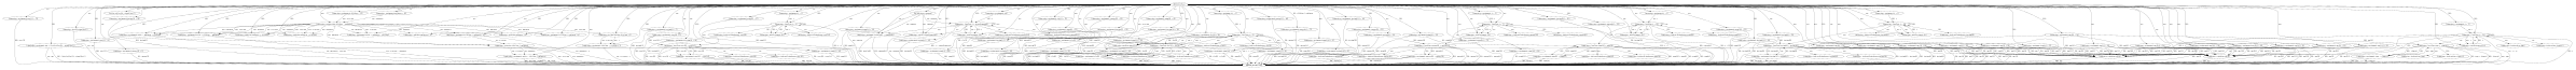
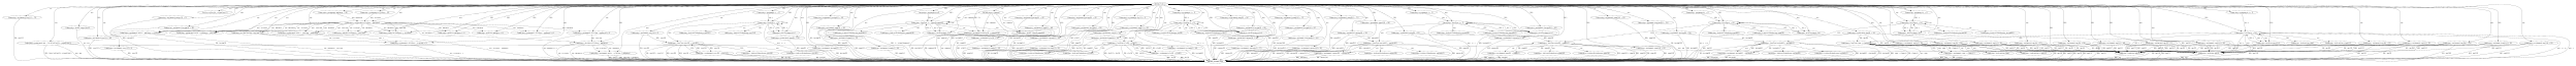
  digraph {
    fontname="JetBrains Mono"
    node [fontname="JetBrains Mono"]
    edge [fontname="JetBrains Mono"]
    n1 [label="(METHOD,fzfkrx)"]
    n2 [label="(RETURN,char* cepocyd)"]
    n3 [label="(<operator>.assignment,nxvr[0] = 5)"]
    n4 [label="(<operator>.assignment,nxvr[1] = 73)"]
    n5 [label="(<operator>.assignment,zly[0] = 96)"]
    n6 [label="(<operator>.assignment,agv = (int*)calloc(14, sizeof(int)))"]
    n7 [label="(calloc,calloc(44, sizeof(int)))"]
    n8 [label="(<operator>.sizeOf,sizeof(int))"]
+   n9 [label="(<operator>.assignment,nxvr[2] = 40)"]
    n10 [label="(<operator>.assignment,bnrjqq[0] = 70)"]
    n11 [label="(<operator>.assignment,agv[0] = 44)"]
    n12 [label="(<operator>.assignment,xlfyltoo = 25)"]
    n13 [label="(<operator>.assignment,umzvex[0] = 34)"]
    n14 [label="(<operator>.assignment,nxvr[3] = 6)"]
    n15 [label="(<operator>.assignment,umzvex[1] = 3)"]
    n16 [label="(<operator>.assignment,pgfimcua = 40)"]
    n17 [label="(<operator>.assignment,bnrjqq[1] = 38)"]
    n18 [label="(<operator>.assignment,ezpw[0] = 19)"]
    n19 [label="(<operator>.assignment,i = 1)"]
    n20 [label="(<operator>.lessThan,i < 4)"]
    n21 [label="(<operator>.postIncrement,i++)"]
    n22 [label="(<operator>.assignment,ezpw[1] = 41)"]
    n23 [label="(<operator>.assignment,bnrjqq[2] = 7)"]
    n24 [label="(<operator>.assignment,bnrjqq[3] = 40)"]
    n25 [label="(<operator>.assignment,ezpw[2] = 45)"]
    n26 [label="(<operator>.assignment,ezpw[3] = 37)"]
    n27 [label="(<operator>.assignment,agv[1] = 29)"]
    n28 [label="(<operator>.assignment,ezpw[4] = 36)"]
    n29 [label="(<operator>.assignment,entic = xlfyltoo - pgfimcua)"]
    n30 [label="(<operator>.subtraction,xlfyltoo - pgfimcua)"]
    n31 [label="(<operator>.assignment,i=0)"]
    n32 [label="(<operator>.lessThan,i < sizeof(cepocyd))"]
    n33 [label="(<operator>.sizeOf,sizeof(cepocyd))"]
    n34 [label="(<operator>.postIncrement,i++)"]
    n35 [label="(<operator>.assignment,ehajlw[i] = cepocyd[i])"]
    n36 [label="(<operator>.assignment,bnrjqq[4] = 49)"]
    n37 [label="(<operator>.assignment,ezpw[5] = 68)"]
    n38 [label="(<operator>.assignment,entic = pgfimcua + xlfyltoo)"]
    n39 [label="(<operator>.addition,pgfimcua + xlfyltoo)"]
    n40 [label="(<operator>.assignment,zly[1] = 75)"]
    n41 [label="(<operator>.assignment,ezpw[6] = 23)"]
    n42 [label="(<operator>.assignment,bnrjqq[5] = 49)"]
    n43 [label="(<operator>.assignment,entic = pgfimcua + xlfyltoo)"]
    n44 [label="(<operator>.addition,pgfimcua + xlfyltoo)"]
    n45 [label="(<operator>.assignment,bnrjqq[6] = 10)"]
    n46 [label="(<operator>.assignment,xlfyltoo = xlfyltoo * 2)"]
    n47 [label="(<operator>.multiplication,xlfyltoo * 2)"]
    n48 [label="(<operator>.assignment,xlfyltoo = pgfimcua + 6)"]
    n49 [label="(<operator>.addition,pgfimcua + 6)"]
    n50 [label="(<operator>.assignment,umzvex[2] = 35)"]
    n51 [label="(<operator>.assignment,bnrjqq[7] = 53)"]
    n52 [label="(<operator>.assignment,zly[2] = 4)"]
    n53 [label="(<operator>.assignment,agv[2] = 38)"]
    n54 [label="(<operator>.assignment,ezpw[7] = 53)"]
    n55 [label="(<operator>.assignment,xlfyltoo = pgfimcua + 6)"]
    n56 [label="(<operator>.addition,pgfimcua + 6)"]
    n57 [label="(<operator>.assignment,ezpw[8] = 49)"]
    n58 [label="(<operator>.assignment,entic = xlfyltoo / pgfimcua)"]
    n59 [label="(<operator>.division,xlfyltoo / pgfimcua)"]
    n60 [label="(<operator>.assignment,bnrjqq[8] = 10)"]
    n61 [label="(<operator>.assignment,ezpw[9] = 54)"]
    n62 [label="(<operator>.assignment,i = 1)"]
    n63 [label="(<operator>.lessThan,i < 3)"]
    n64 [label="(<operator>.postIncrement,i++)"]
    n65 [label="(<operator>.assignment,bnrjqq[9] = 45)"]
    n66 [label="(<operator>.assignment,umzvex[3] = 60)"]
    n67 [label="(<operator>.assignment,umzvex[4] = 77)"]
    n68 [label="(<operator>.assignment,ezpw[10] = 47)"]
    n69 [label="(<operator>.assignment,bnrjqq[10] = 67)"]
    n70 [label="(<operator>.assignment,bnrjqq[11] = 64)"]
    n71 [label="(<operator>.assignment,umzvex[5] = 22)"]
    n72 [label="(<operator>.assignment,ezpw[11] = 71)"]
    n73 [label="(<operator>.assignment,ezpw[12] = 90)"]
    n74 [label="(<operator>.assignment,bnrjqq[12] = 82)"]
    n75 [label="(<operator>.assignment,agv[3] = 68)"]
    n76 [label="(<operator>.assignment,umzvex[6] = 55)"]
    n77 [label="(<operator>.assignment,agv[4] = 37)"]
    n78 [label="(<operator>.assignment,ezpw[13] = 32)"]
    n79 [label="(<operator>.assignment,i = 1)"]
    n80 [label="(<operator>.lessThan,i < 7)"]
    n81 [label="(<operator>.postIncrement,i++)"]
    n82 [label="(<operator>.assignment,ezpw[14] = 15)"]
    n83 [label="(<operator>.assignment,agv[5] = 55)"]
    n84 [label="(<operator>.assignment,i = 1)"]
    n85 [label="(<operator>.lessThan,i < 15)"]
    n86 [label="(<operator>.postIncrement,i++)"]
    n87 [label="(<operator>.assignment,bnrjqq[13] = 54)"]
    n88 [label="(<operator>.assignment,agv[6] = 10)"]
    n89 [label="(<operator>.assignment,agv[7] = 1)"]
    n90 [label="(<operator>.assignment,i = 1)"]
    n91 [label="(<operator>.lessThan,i < 14)"]
    n92 [label="(<operator>.postIncrement,i++)"]
    n93 [label="(<operator>.assignment,agv[8] = 15)"]
    n94 [label="(<operator>.assignment,agv[9] = 35)"]
    n95 [label="(<operator>.assignment,agv[10] = 36)"]
    n96 [label="(<operator>.assignment,agv[11] = 10)"]
    n97 [label="(<operator>.assignment,agv[12] = 53)"]
    n98 [label="(<operator>.assignment,agv[13] = 50)"]
    n99 [label="(<operator>.assignment,i = 1)"]
    n100 [label="(<operator>.lessThan,i < 14)"]
    n101 [label="(<operator>.postIncrement,i++)"]
    n102 [label="(<operator>.addition,agv+i)"]
    n103 [label="(<operator>.addition,agv+i)"]
    n104 [label="(METHOD_RETURN,void)"]
    n105 [label="(<operator>.lessThan,nxvr[0] < nxvr[i])"]
    n106 [label="(<operator>.lessThan,zly[0] < zly[i])"]
    n107 [label="(<operator>.lessThan,bnrjqq[0] < bnrjqq[i])"]
    n108 [label="(<operator>.lessThan,*agv < *(agv+i))"]
    n109 [label="(<operator>.lessThan,umzvex[0] < umzvex[i])"]
    n110 [label="(<operator>.lessThan,ezpw[0] < ezpw[i])"]
    n111 [label="(<operator>.indirectIndexAccess,nxvr[0])"]
    n112 [label="(<operator>.indirectIndexAccess,nxvr[i])"]
    n113 [label="(<operator>.indirectIndexAccess,ehajlw[i])"]
    n114 [label="(<operator>.indirectIndexAccess,cepocyd[i])"]
    n115 [label="(<operator>.indirectIndexAccess,zly[0])"]
    n116 [label="(<operator>.indirectIndexAccess,zly[i])"]
    n117 [label="(<operator>.indirectIndexAccess,umzvex[0])"]
    n118 [label="(<operator>.indirectIndexAccess,umzvex[i])"]
    n119 [label="(<operator>.indirectIndexAccess,ezpw[0])"]
    n120 [label="(<operator>.indirectIndexAccess,ezpw[i])"]
    n121 [label="(<operator>.indirectIndexAccess,bnrjqq[0])"]
    n122 [label="(<operator>.indirectIndexAccess,bnrjqq[i])"]
    n123 [label="(<operator>.indirection,*agv)"]
    n124 [label="(<operator>.indirection,*(agv+i))"]
    n125 [label="(<operator>.assignment,nxvr[0] = nxvr[i])"]
    n126 [label="(<operator>.indirectIndexAccess,nxvr[0])"]
    n127 [label="(<operator>.indirectIndexAccess,nxvr[i])"]
    n128 [label="(<operator>.assignment,zly[0] = zly[i])"]
    n129 [label="(<operator>.indirectIndexAccess,zly[0])"]
    n130 [label="(<operator>.indirectIndexAccess,zly[i])"]
    n131 [label="(<operator>.assignment,bnrjqq[0] = bnrjqq[i])"]
    n132 [label="(<operator>.indirectIndexAccess,bnrjqq[0])"]
    n133 [label="(<operator>.indirectIndexAccess,bnrjqq[i])"]
    n134 [label="(<operator>.assignment,*agv = *(agv+i))"]
    n135 [label="(<operator>.indirection,*agv)"]
    n136 [label="(<operator>.indirection,*(agv+i))"]
    n137 [label="(<operator>.assignment,umzvex[0] = umzvex[i])"]
    n138 [label="(<operator>.indirectIndexAccess,umzvex[0])"]
    n139 [label="(<operator>.indirectIndexAccess,umzvex[i])"]
    n140 [label="(<operator>.assignment,ezpw[0] = ezpw[i])"]
    n141 [label="(<operator>.indirectIndexAccess,ezpw[0])"]
    n142 [label="(<operator>.indirectIndexAccess,ezpw[i])"]
    n1 -> n2 [label="DDG: "]
    n1 -> n3 [label="DDG: "]
    n1 -> n4 [label="DDG: "]
    n1 -> n5 [label="DDG: "]
    n1 -> n6 [label="DDG: "]
    n1 -> n7 [label="DDG: "]
    n1 -> n8 [label="DDG: "]
+   n1 -> n9 [label="DDG: "]
    n1 -> n10 [label="DDG: "]
    n1 -> n11 [label="DDG: "]
    n1 -> n12 [label="DDG: "]
    n1 -> n13 [label="DDG: "]
    n1 -> n14 [label="DDG: "]
    n1 -> n15 [label="DDG: "]
    n1 -> n16 [label="DDG: "]
    n1 -> n17 [label="DDG: "]
    n1 -> n18 [label="CDG: "]
    n1 -> n19 [label="DDG: "]
    n1 -> n20 [label="DDG: "]
    n1 -> n21 [label="DDG: "]
-   n63 -> n22 [label="DDG: "]
+   n1 -> n22 [label="DDG: "]
    n1 -> n23 [label="DDG: "]
    n1 -> n24 [label="DDG: "]
    n1 -> n25 [label="DDG: "]
    n1 -> n26 [label="DDG: "]
    n1 -> n27 [label="DDG: "]
    n1 -> n28 [label="DDG: "]
    n1 -> n29 [label="DDG: "]
    n1 -> n30 [label="DDG: "]
    n1 -> n31 [label="DDG: "]
    n1 -> n32 [label="DDG: "]
    n1 -> n33 [label="DDG: "]
    n1 -> n34 [label="DDG: "]
    n1 -> n35 [label="DDG: 14"]
    n1 -> n36 [label="DDG: "]
    n1 -> n37 [label="DDG: "]
    n1 -> n38 [label="DDG: "]
    n1 -> n39 [label="DDG: "]
    n1 -> n40 [label="DDG: "]
    n1 -> n41 [label="DDG: "]
    n1 -> n42 [label="DDG: "]
    n1 -> n43 [label="DDG: "]
    n1 -> n44 [label="DDG: "]
    n1 -> n45 [label="DDG: "]
    n1 -> n46 [label="DDG: "]
    n1 -> n47 [label="DDG: "]
    n1 -> n48 [label="DDG: "]
    n1 -> n49 [label="DDG: "]
    n1 -> n50 [label="DDG: "]
    n1 -> n51 [label="DDG: "]
    n1 -> n52 [label="DDG: "]
    n1 -> n53 [label="DDG: "]
-   n1 -> n54 [label="DDG: xlfyltoo"]
+   n1 -> n54 [label="DDG: "]
    n1 -> n55 [label="DDG: "]
    n1 -> n56 [label="DDG: "]
    n1 -> n57 [label="DDG: "]
    n1 -> n58 [label="DDG: "]
    n1 -> n59 [label="DDG: "]
    n1 -> n60 [label="DDG: "]
    n1 -> n61 [label="DDG: "]
    n1 -> n62 [label="DDG: "]
    n1 -> n63 [label="DDG: "]
    n1 -> n64 [label="DDG: "]
    n1 -> n65 [label="DDG: "]
    n1 -> n66 [label="DDG: "]
-   n1 -> n67 [label="DDG: xlfyltoo / pgfimcua"]
+   n1 -> n67 [label="DDG: "]
    n1 -> n68 [label="DDG: "]
    n1 -> n69 [label="DDG: "]
    n1 -> n70 [label="DDG: "]
    n1 -> n71 [label="DDG: "]
    n1 -> n72 [label="DDG: "]
    n1 -> n73 [label="DDG: "]
    n1 -> n74 [label="DDG: "]
    n1 -> n75 [label="DDG: "]
    n1 -> n76 [label="DDG: "]
    n1 -> n77 [label="DDG: "]
    n1 -> n78 [label="DDG: "]
    n1 -> n79 [label="DDG: "]
    n1 -> n80 [label="DDG: "]
    n1 -> n81 [label="DDG: "]
-   n63 -> n82 [label="DDG: "]
+   n1 -> n82 [label="DDG: "]
    n1 -> n83 [label="DDG: "]
    n1 -> n84 [label="DDG: "]
    n1 -> n85 [label="DDG: "]
    n1 -> n86 [label="DDG: "]
    n1 -> n87 [label="DDG: "]
    n1 -> n88 [label="DDG: "]
    n1 -> n89 [label="DDG: "]
    n1 -> n90 [label="DDG: "]
    n1 -> n91 [label="DDG: "]
    n1 -> n92 [label="DDG: "]
    n1 -> n93 [label="DDG: "]
    n1 -> n94 [label="DDG: "]
    n1 -> n95 [label="DDG: "]
    n1 -> n96 [label="DDG: "]
    n1 -> n97 [label="DDG: "]
    n1 -> n98 [label="DDG: "]
    n1 -> n99 [label="DDG: "]
    n1 -> n100 [label="DDG: "]
    n1 -> n101 [label="DDG: "]
    n1 -> n102 [label="DDG: "]
    n1 -> n103 [label="DDG: "]
    n2 -> n32 [label="DDG: cepocyd"]
    n2 -> n33 [label="DDG: cepocyd"]
    n2 -> n35 [label="DDG: cepocyd"]
    n2 -> n104 [label="DDG: cepocyd"]
    n3 -> n104 [label="DDG: nxvr[0]"]
    n3 -> n105 [label="DDG: nxvr[0]"]
    n4 -> n104 [label="DDG: nxvr[1]"]
    n5 -> n104 [label="DDG: zly[0]"]
    n5 -> n106 [label="DDG: zly[0]"]
    n6 -> n102 [label="DDG: agv"]
    n6 -> n104 [label="DDG: (int*)calloc(14, sizeof(int))"]
    n6 -> n104 [label="DDG: agv"]
    n8 -> n104 [label="DDG: int"]
+   n9 -> n104 [label="DDG: nxvr[2]"]
    n10 -> n104 [label="DDG: bnrjqq[0]"]
    n10 -> n107 [label="DDG: bnrjqq[0]"]
    n11 -> n102 [label="DDG: agv[0]"]
    n11 -> n103 [label="DDG: agv[0]"]
    n11 -> n104 [label="DDG: agv[0]"]
    n11 -> n108 [label="DDG: agv[0]"]
    n12 -> n30 [label="DDG: xlfyltoo"]
    n13 -> n104 [label="DDG: umzvex[0]"]
    n13 -> n109 [label="DDG: umzvex[0]"]
    n14 -> n104 [label="DDG: nxvr[3]"]
    n15 -> n104 [label="DDG: umzvex[1]"]
    n16 -> n30 [label="DDG: pgfimcua"]
    n17 -> n104 [label="DDG: bnrjqq[1]"]
    n18 -> n104 [label="DDG: ezpw[0]"]
    n18 -> n110 [label="DDG: ezpw[0]"]
    n19 -> n20 [label="DDG: i"]
    n20 -> n20 [label="CDG: "]
    n20 -> n21 [label="DDG: i"]
    n20 -> n21 [label="CDG: "]
    n20 -> n104 [label="DDG: i < 4"]
    n20 -> n105 [label="CDG: "]
    n20 -> n111 [label="CDG: "]
    n20 -> n112 [label="CDG: "]
    n21 -> n20 [label="DDG: i"]
    n22 -> n104 [label="DDG: ezpw[1]"]
    n23 -> n104 [label="DDG: bnrjqq[2]"]
    n24 -> n104 [label="DDG: bnrjqq[3]"]
    n25 -> n104 [label="DDG: ezpw[2]"]
    n26 -> n104 [label="DDG: ezpw[3]"]
    n27 -> n102 [label="DDG: agv[1]"]
    n27 -> n103 [label="DDG: agv[1]"]
    n27 -> n104 [label="DDG: agv[1]"]
    n28 -> n104 [label="DDG: ezpw[4]"]
    n29 -> n104 [label="DDG: xlfyltoo - pgfimcua"]
    n30 -> n29 [label="DDG: xlfyltoo"]
    n30 -> n29 [label="DDG: pgfimcua"]
    n30 -> n38 [label="DDG: pgfimcua"]
    n30 -> n38 [label="DDG: xlfyltoo"]
    n30 -> n39 [label="DDG: pgfimcua"]
    n30 -> n39 [label="DDG: xlfyltoo"]
    n30 -> n43 [label="DDG: pgfimcua"]
    n30 -> n43 [label="DDG: xlfyltoo"]
    n30 -> n44 [label="DDG: pgfimcua"]
    n30 -> n44 [label="DDG: xlfyltoo"]
    n30 -> n47 [label="DDG: xlfyltoo"]
    n30 -> n48 [label="DDG: pgfimcua"]
    n30 -> n49 [label="DDG: pgfimcua"]
    n30 -> n55 [label="DDG: pgfimcua"]
    n30 -> n56 [label="DDG: pgfimcua"]
    n30 -> n59 [label="DDG: pgfimcua"]
    n31 -> n32 [label="DDG: i"]
    n32 -> n32 [label="CDG: "]
    n32 -> n33 [label="CDG: "]
    n32 -> n34 [label="DDG: i"]
    n32 -> n34 [label="CDG: "]
    n32 -> n35 [label="CDG: "]
    n32 -> n104 [label="DDG: i < sizeof(cepocyd)"]
    n32 -> n113 [label="CDG: "]
    n32 -> n114 [label="CDG: "]
    n33 -> n104 [label="DDG: cepocyd"]
    n34 -> n32 [label="DDG: i"]
    n35 -> n104 [label="DDG: ehajlw[i]"]
    n35 -> n104 [label="DDG: cepocyd[i]"]
    n36 -> n104 [label="DDG: bnrjqq[4]"]
    n37 -> n104 [label="DDG: ezpw[5]"]
    n40 -> n104 [label="DDG: zly[1]"]
    n41 -> n104 [label="DDG: ezpw[6]"]
    n42 -> n104 [label="DDG: bnrjqq[5]"]
    n43 -> n104 [label="DDG: pgfimcua + xlfyltoo"]
    n45 -> n104 [label="DDG: bnrjqq[6]"]
    n46 -> n104 [label="DDG: xlfyltoo * 2"]
    n47 -> n46 [label="DDG: xlfyltoo"]
    n47 -> n46 [label="DDG: 2"]
    n50 -> n104 [label="DDG: umzvex[2]"]
    n51 -> n104 [label="DDG: bnrjqq[7]"]
    n52 -> n104 [label="DDG: zly[2]"]
    n53 -> n102 [label="DDG: agv[2]"]
    n53 -> n103 [label="DDG: agv[2]"]
    n53 -> n104 [label="DDG: agv[2]"]
    n54 -> n104 [label="DDG: ezpw[7]"]
    n55 -> n59 [label="DDG: xlfyltoo"]
    n55 -> n104 [label="DDG: pgfimcua + 6"]
    n57 -> n104 [label="DDG: ezpw[8]"]
    n58 -> n104 [label="DDG: xlfyltoo / pgfimcua"]
    n58 -> n104 [label="DDG: entic"]
    n59 -> n58 [label="DDG: xlfyltoo"]
    n59 -> n58 [label="DDG: pgfimcua"]
    n59 -> n104 [label="DDG: xlfyltoo"]
    n59 -> n104 [label="DDG: pgfimcua"]
    n60 -> n104 [label="DDG: bnrjqq[8]"]
    n61 -> n104 [label="DDG: ezpw[9]"]
    n62 -> n63 [label="DDG: i"]
    n63 -> n63 [label="CDG: "]
    n63 -> n64 [label="DDG: i"]
    n63 -> n64 [label="CDG: "]
    n63 -> n104 [label="DDG: i < 3"]
    n63 -> n106 [label="CDG: "]
    n63 -> n115 [label="CDG: "]
    n63 -> n116 [label="CDG: "]
    n64 -> n63 [label="DDG: i"]
    n65 -> n104 [label="DDG: bnrjqq[9]"]
    n66 -> n104 [label="DDG: umzvex[3]"]
    n67 -> n104 [label="DDG: umzvex[4]"]
    n68 -> n104 [label="DDG: ezpw[10]"]
    n69 -> n104 [label="DDG: bnrjqq[10]"]
    n70 -> n104 [label="DDG: bnrjqq[11]"]
    n71 -> n104 [label="DDG: umzvex[5]"]
    n72 -> n104 [label="DDG: ezpw[11]"]
    n73 -> n104 [label="DDG: ezpw[12]"]
    n74 -> n104 [label="DDG: bnrjqq[12]"]
    n75 -> n102 [label="DDG: agv[3]"]
    n75 -> n103 [label="DDG: agv[3]"]
    n75 -> n104 [label="DDG: agv[3]"]
    n76 -> n104 [label="DDG: umzvex[6]"]
    n77 -> n102 [label="DDG: agv[4]"]
    n77 -> n103 [label="DDG: agv[4]"]
    n77 -> n104 [label="DDG: agv[4]"]
    n78 -> n104 [label="DDG: ezpw[13]"]
    n79 -> n80 [label="DDG: i"]
    n80 -> n80 [label="CDG: "]
    n80 -> n81 [label="DDG: i"]
    n80 -> n81 [label="CDG: "]
    n80 -> n104 [label="DDG: i < 7"]
    n80 -> n109 [label="CDG: "]
    n80 -> n117 [label="CDG: "]
    n80 -> n118 [label="CDG: "]
    n81 -> n80 [label="DDG: i"]
    n82 -> n104 [label="DDG: ezpw[14]"]
    n83 -> n102 [label="DDG: agv[5]"]
    n83 -> n103 [label="DDG: agv[5]"]
    n83 -> n104 [label="DDG: agv[5]"]
    n84 -> n85 [label="DDG: i"]
    n85 -> n85 [label="CDG: "]
    n85 -> n86 [label="DDG: i"]
    n85 -> n86 [label="CDG: "]
    n85 -> n104 [label="DDG: i < 15"]
    n85 -> n110 [label="CDG: "]
    n85 -> n119 [label="CDG: "]
    n85 -> n120 [label="CDG: "]
    n86 -> n85 [label="DDG: i"]
    n87 -> n104 [label="DDG: bnrjqq[13]"]
    n88 -> n102 [label="DDG: agv[6]"]
    n88 -> n103 [label="DDG: agv[6]"]
    n88 -> n104 [label="DDG: agv[6]"]
    n89 -> n102 [label="DDG: agv[7]"]
    n89 -> n103 [label="DDG: agv[7]"]
    n89 -> n104 [label="DDG: agv[7]"]
    n90 -> n91 [label="DDG: i"]
    n91 -> n91 [label="CDG: "]
    n91 -> n92 [label="DDG: i"]
    n91 -> n92 [label="CDG: "]
    n91 -> n107 [label="CDG: "]
    n91 -> n121 [label="CDG: "]
    n91 -> n122 [label="CDG: "]
    n92 -> n91 [label="DDG: i"]
    n93 -> n102 [label="DDG: agv[8]"]
    n93 -> n103 [label="DDG: agv[8]"]
    n93 -> n104 [label="DDG: agv[8]"]
    n94 -> n102 [label="DDG: agv[9]"]
    n94 -> n103 [label="DDG: agv[9]"]
    n94 -> n104 [label="DDG: agv[9]"]
    n95 -> n102 [label="DDG: agv[10]"]
    n95 -> n103 [label="DDG: agv[10]"]
    n95 -> n104 [label="DDG: agv[10]"]
    n96 -> n102 [label="DDG: agv[11]"]
    n96 -> n103 [label="DDG: agv[11]"]
    n96 -> n104 [label="DDG: agv[11]"]
    n97 -> n102 [label="DDG: agv[12]"]
    n97 -> n103 [label="DDG: agv[12]"]
    n97 -> n104 [label="DDG: agv[12]"]
    n98 -> n102 [label="DDG: agv[13]"]
    n98 -> n103 [label="DDG: agv[13]"]
    n98 -> n104 [label="DDG: agv[13]"]
    n99 -> n100 [label="DDG: i"]
    n100 -> n100 [label="CDG: "]
    n100 -> n101 [label="DDG: i"]
    n100 -> n101 [label="CDG: "]
    n100 -> n102 [label="DDG: i"]
    n100 -> n102 [label="CDG: "]
    n100 -> n103 [label="DDG: i"]
    n100 -> n104 [label="DDG: i < 14"]
    n100 -> n104 [label="DDG: i"]
    n100 -> n108 [label="CDG: "]
    n100 -> n123 [label="CDG: "]
    n100 -> n124 [label="CDG: "]
    n101 -> n100 [label="DDG: i"]
    n102 -> n104 [label="DDG: agv"]
    n103 -> n104 [label="DDG: agv"]
    n105 -> n104 [label="DDG: nxvr[0] < nxvr[i]"]
    n105 -> n104 [label="DDG: nxvr[0]"]
    n105 -> n104 [label="DDG: nxvr[i]"]
    n105 -> n125 [label="DDG: nxvr[i]"]
    n105 -> n125 [label="CDG: "]
    n105 -> n126 [label="CDG: "]
    n105 -> n127 [label="CDG: "]
    n106 -> n104 [label="DDG: zly[0] < zly[i]"]
    n106 -> n104 [label="DDG: zly[i]"]
    n106 -> n104 [label="DDG: zly[0]"]
    n106 -> n128 [label="DDG: zly[i]"]
    n106 -> n128 [label="CDG: "]
    n106 -> n129 [label="CDG: "]
    n106 -> n130 [label="CDG: "]
    n107 -> n104 [label="DDG: bnrjqq[0] < bnrjqq[i]"]
    n107 -> n104 [label="DDG: bnrjqq[i]"]
    n107 -> n104 [label="DDG: bnrjqq[0]"]
    n107 -> n131 [label="DDG: bnrjqq[i]"]
    n107 -> n131 [label="CDG: "]
    n107 -> n132 [label="CDG: "]
    n107 -> n133 [label="CDG: "]
    n108 -> n103 [label="CDG: "]
    n108 -> n104 [label="DDG: *agv < *(agv+i)"]
    n108 -> n104 [label="DDG: *(agv+i)"]
    n108 -> n104 [label="DDG: *agv"]
    n108 -> n134 [label="DDG: *(agv+i)"]
    n108 -> n134 [label="CDG: "]
    n108 -> n135 [label="CDG: "]
    n108 -> n136 [label="CDG: "]
    n109 -> n104 [label="DDG: umzvex[i]"]
    n109 -> n104 [label="DDG: umzvex[0]"]
    n109 -> n104 [label="DDG: umzvex[0] < umzvex[i]"]
    n109 -> n137 [label="DDG: umzvex[i]"]
    n109 -> n137 [label="CDG: "]
    n109 -> n138 [label="CDG: "]
    n109 -> n139 [label="CDG: "]
    n110 -> n104 [label="DDG: ezpw[0] < ezpw[i]"]
    n110 -> n104 [label="DDG: ezpw[0]"]
    n110 -> n104 [label="DDG: ezpw[i]"]
    n110 -> n140 [label="DDG: ezpw[i]"]
    n110 -> n140 [label="CDG: "]
    n110 -> n141 [label="CDG: "]
    n110 -> n142 [label="CDG: "]
    n125 -> n104 [label="DDG: nxvr[i]"]
    n125 -> n104 [label="DDG: nxvr[0]"]
    n125 -> n105 [label="DDG: nxvr[0]"]
    n128 -> n104 [label="DDG: zly[i]"]
    n128 -> n104 [label="DDG: zly[0]"]
    n128 -> n106 [label="DDG: zly[0]"]
    n131 -> n104 [label="DDG: bnrjqq[i]"]
    n131 -> n104 [label="DDG: bnrjqq[0]"]
    n131 -> n107 [label="DDG: bnrjqq[0]"]
    n134 -> n104 [label="DDG: *agv"]
    n134 -> n104 [label="DDG: *(agv+i)"]
    n134 -> n108 [label="DDG: *agv"]
    n137 -> n104 [label="DDG: umzvex[0]"]
    n137 -> n104 [label="DDG: umzvex[i]"]
    n140 -> n104 [label="DDG: ezpw[0]"]
    n140 -> n104 [label="DDG: ezpw[i]"]
    n140 -> n110 [label="DDG: ezpw[0]"]
  }
